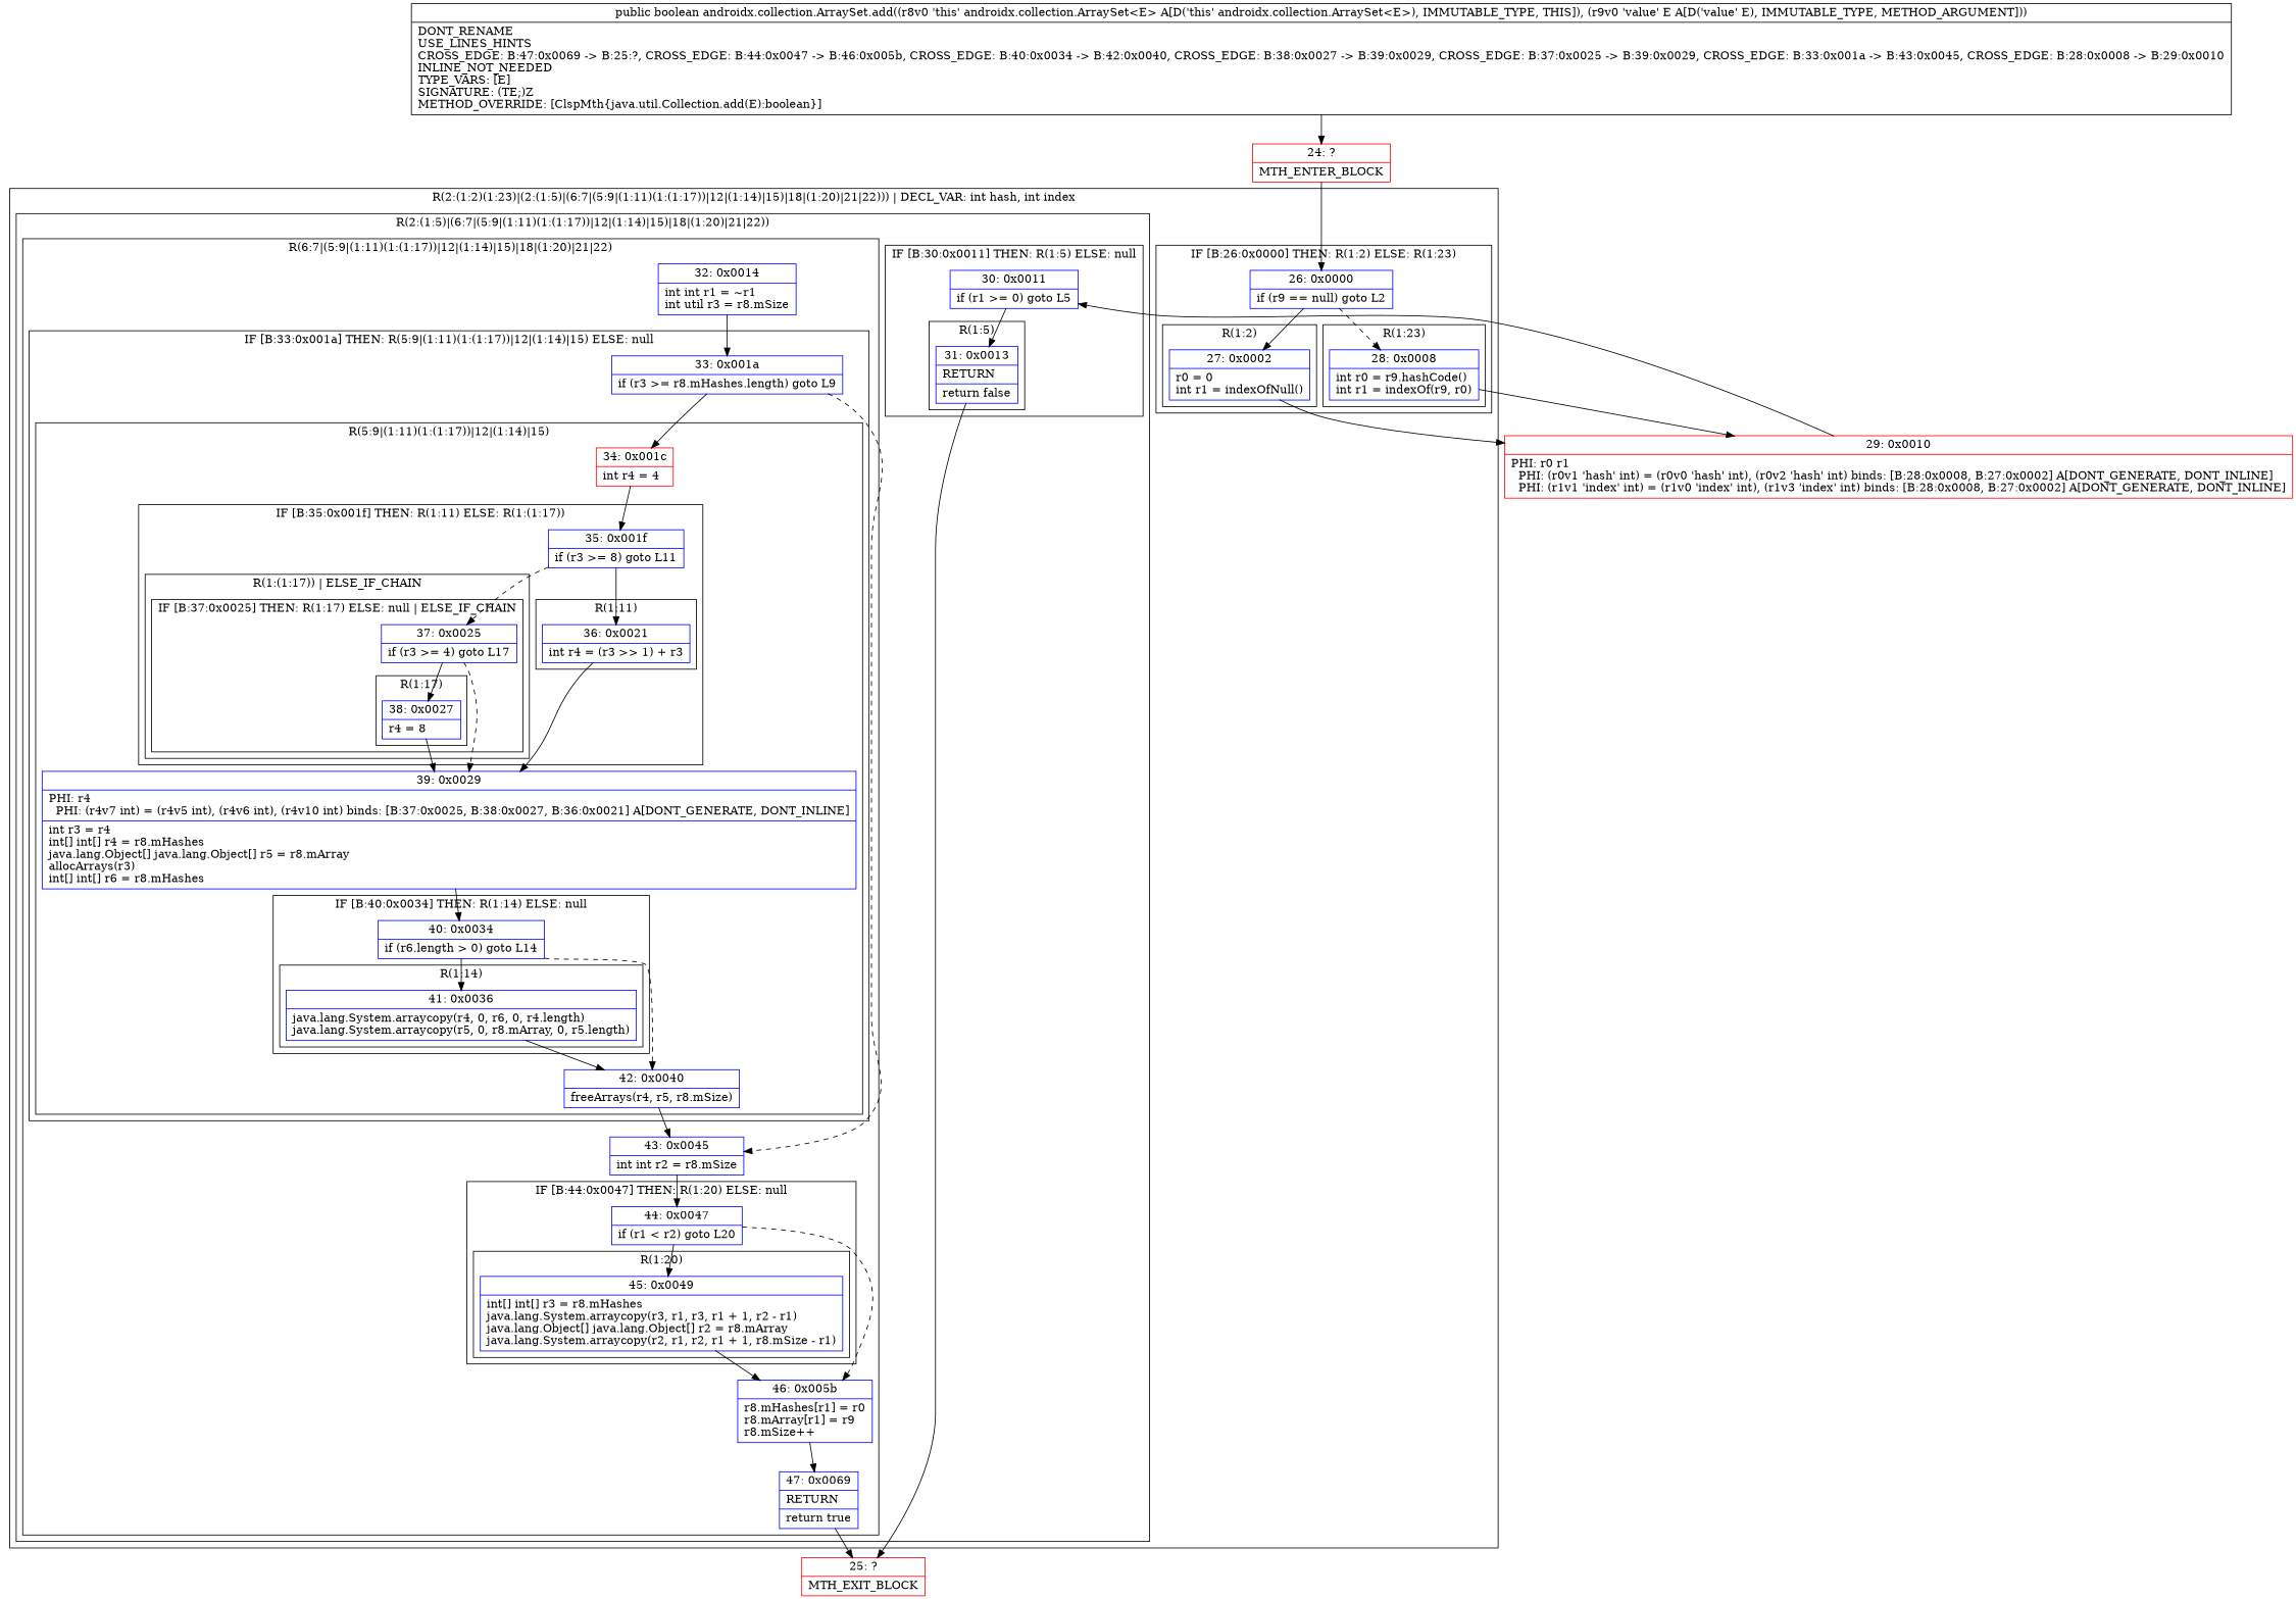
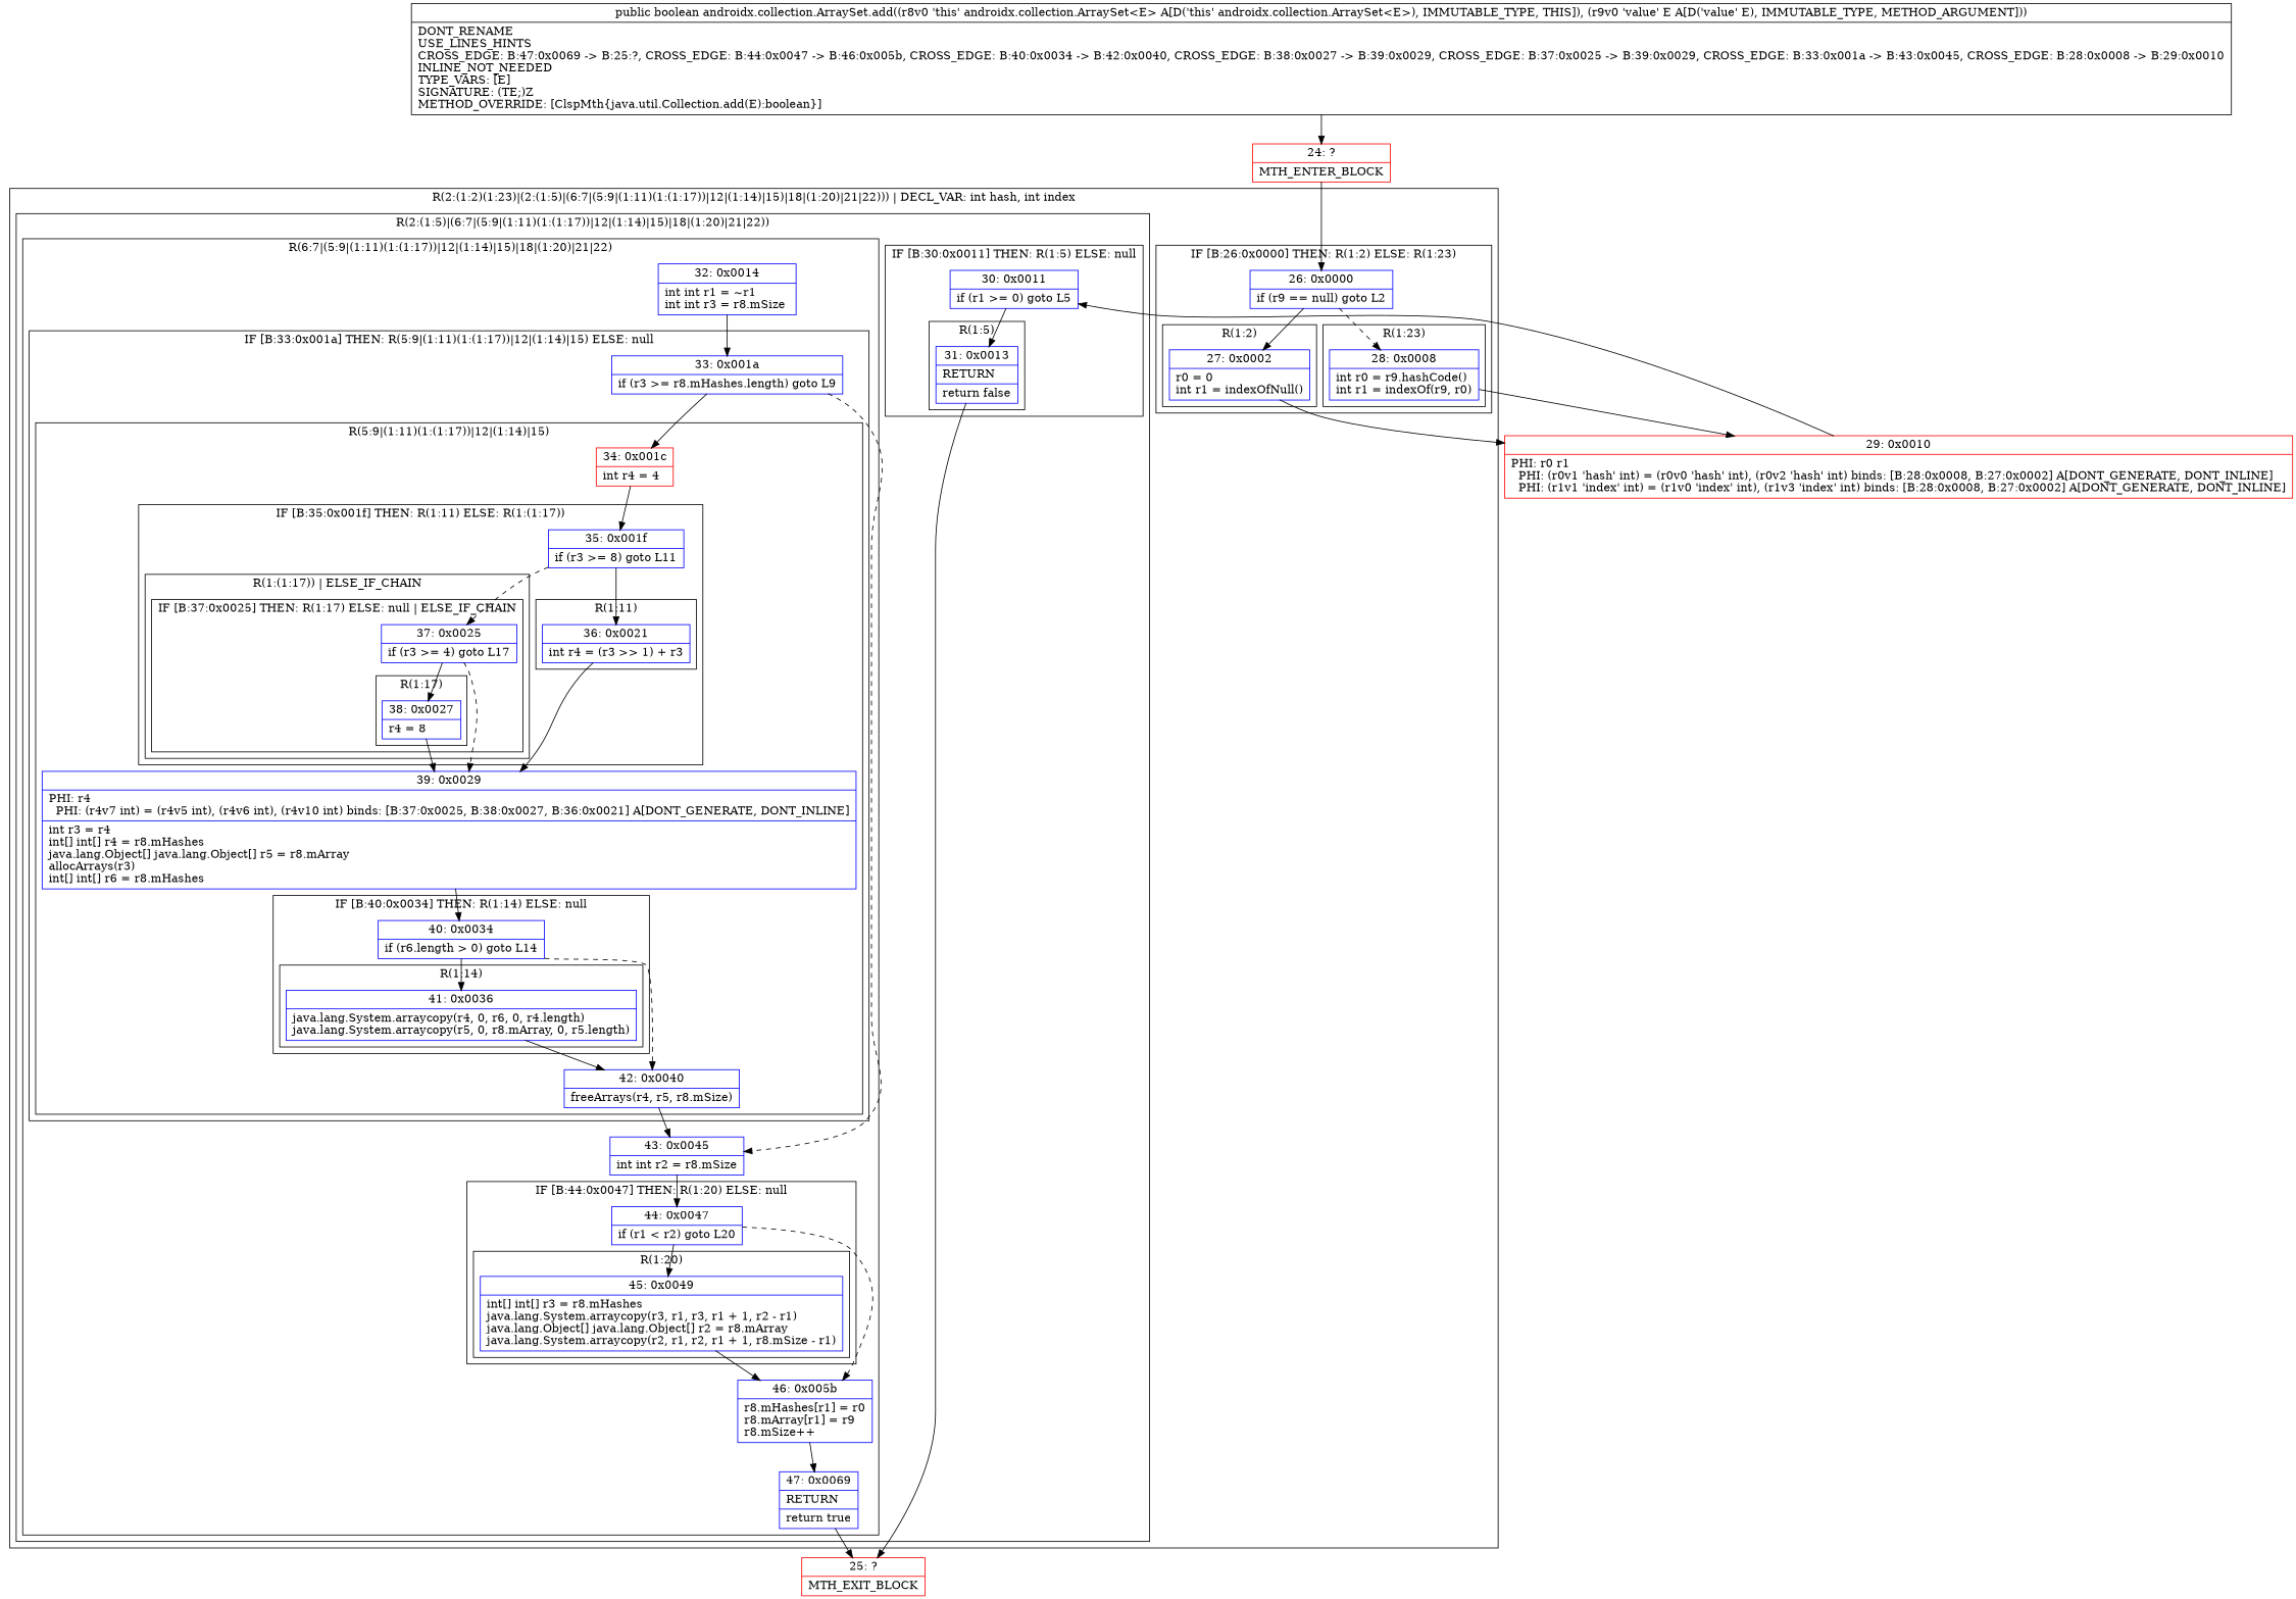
  digraph {
    fontname="DejaVu Serif"
    node [color=blue fontname="DejaVu Serif" shape=record]
    edge [fontname="DejaVu Serif"]
    n1 [label="{27\:\ 0x0002|r0 = 0\lint r1 = indexOfNull()\l}"]
    n2 [label="{28\:\ 0x0008|int r0 = r9.hashCode()\lint r1 = indexOf(r9, r0)\l}"]
    n3 [label="{26\:\ 0x0000|if (r9 == null) goto L2\l}"]
    n4 [label="{31\:\ 0x0013|RETURN\l|return false\l}"]
    n5 [label="{30\:\ 0x0011|if (r1 \>= 0) goto L5\l}"]
    n6 [label="{36\:\ 0x0021|int r4 = (r3 \>\> 1) + r3\l}"]
    n7 [label="{38\:\ 0x0027|r4 = 8\l}"]
    n8 [label="{37\:\ 0x0025|if (r3 \>= 4) goto L17\l}"]
    n9 [label="{35\:\ 0x001f|if (r3 \>= 8) goto L11\l}"]
    n10 [label="{41\:\ 0x0036|java.lang.System.arraycopy(r4, 0, r6, 0, r4.length)\ljava.lang.System.arraycopy(r5, 0, r8.mArray, 0, r5.length)\l}"]
    n11 [label="{40\:\ 0x0034|if (r6.length \> 0) goto L14\l}"]
    n12 [color=red label="{34\:\ 0x001c|int r4 = 4\l}"]
    n13 [label="{39\:\ 0x0029|PHI: r4 \l  PHI: (r4v7 int) = (r4v5 int), (r4v6 int), (r4v10 int) binds: [B:37:0x0025, B:38:0x0027, B:36:0x0021] A[DONT_GENERATE, DONT_INLINE]\l|int r3 = r4\lint[] int[] r4 = r8.mHashes\ljava.lang.Object[] java.lang.Object[] r5 = r8.mArray\lallocArrays(r3)\lint[] int[] r6 = r8.mHashes\l}"]
    n14 [label="{42\:\ 0x0040|freeArrays(r4, r5, r8.mSize)\l}"]
    n15 [label="{33\:\ 0x001a|if (r3 \>= r8.mHashes.length) goto L9\l}"]
    n16 [label="{45\:\ 0x0049|int[] int[] r3 = r8.mHashes\ljava.lang.System.arraycopy(r3, r1, r3, r1 + 1, r2 \- r1)\ljava.lang.Object[] java.lang.Object[] r2 = r8.mArray\ljava.lang.System.arraycopy(r2, r1, r2, r1 + 1, r8.mSize \- r1)\l}"]
    n17 [label="{44\:\ 0x0047|if (r1 \< r2) goto L20\l}"]
-   n18 [label="{32\:\ 0x0014|int int r1 = ~r1\lint util r3 = r8.mSize\l}"]
+   n18 [label="{32\:\ 0x0014|int int r1 = ~r1\lint int r3 = r8.mSize\l}"]
    n19 [label="{43\:\ 0x0045|int int r2 = r8.mSize\l}"]
    n20 [label="{46\:\ 0x005b|r8.mHashes[r1] = r0\lr8.mArray[r1] = r9\lr8.mSize++\l}"]
    n21 [label="{47\:\ 0x0069|RETURN\l|return true\l}"]
    n22 [color=red label="{29\:\ 0x0010|PHI: r0 r1 \l  PHI: (r0v1 'hash' int) = (r0v0 'hash' int), (r0v2 'hash' int) binds: [B:28:0x0008, B:27:0x0002] A[DONT_GENERATE, DONT_INLINE]\l  PHI: (r1v1 'index' int) = (r1v0 'index' int), (r1v3 'index' int) binds: [B:28:0x0008, B:27:0x0002] A[DONT_GENERATE, DONT_INLINE]\l}"]
    n23 [color=red label="{25\:\ ?|MTH_EXIT_BLOCK\l}"]
    n24 [color=red label="{24\:\ ?|MTH_ENTER_BLOCK\l}"]
    n25 [label="{public boolean androidx.collection.ArraySet.add((r8v0 'this' androidx.collection.ArraySet\<E\> A[D('this' androidx.collection.ArraySet\<E\>), IMMUTABLE_TYPE, THIS]), (r9v0 'value' E A[D('value' E), IMMUTABLE_TYPE, METHOD_ARGUMENT]))  | DONT_RENAME\lUSE_LINES_HINTS\lCROSS_EDGE: B:47:0x0069 \-\> B:25:?, CROSS_EDGE: B:44:0x0047 \-\> B:46:0x005b, CROSS_EDGE: B:40:0x0034 \-\> B:42:0x0040, CROSS_EDGE: B:38:0x0027 \-\> B:39:0x0029, CROSS_EDGE: B:37:0x0025 \-\> B:39:0x0029, CROSS_EDGE: B:33:0x001a \-\> B:43:0x0045, CROSS_EDGE: B:28:0x0008 \-\> B:29:0x0010\lINLINE_NOT_NEEDED\lTYPE_VARS: [E]\lSIGNATURE: (TE;)Z\lMETHOD_OVERRIDE: [ClspMth\{java.util.Collection.add(E):boolean\}]\l}" color=""]
    subgraph cluster_1 {
      label="R(2:(1:2)(1:23)|(2:(1:5)|(6:7|(5:9|(1:11)(1:(1:17))|12|(1:14)|15)|18|(1:20)|21|22))) | DECL_VAR: int hash, int index\l"
      subgraph cluster_2 {
        label="IF [B:26:0x0000] THEN: R(1:2) ELSE: R(1:23)"
        n3
        subgraph cluster_3 {
          label="R(1:2)"
          n1
        }
        subgraph cluster_4 {
          label="R(1:23)"
          n2
        }
      }
      subgraph cluster_5 {
        label="R(2:(1:5)|(6:7|(5:9|(1:11)(1:(1:17))|12|(1:14)|15)|18|(1:20)|21|22))"
        subgraph cluster_6 {
          label="IF [B:30:0x0011] THEN: R(1:5) ELSE: null"
          n5
          subgraph cluster_7 {
            label="R(1:5)"
            n4
          }
        }
        subgraph cluster_8 {
          label="R(6:7|(5:9|(1:11)(1:(1:17))|12|(1:14)|15)|18|(1:20)|21|22)"
          n18
          n19
          n20
          n21
          subgraph cluster_9 {
            label="IF [B:33:0x001a] THEN: R(5:9|(1:11)(1:(1:17))|12|(1:14)|15) ELSE: null"
            n15
            subgraph cluster_10 {
              label="R(5:9|(1:11)(1:(1:17))|12|(1:14)|15)"
              n12
              n13
              n14
              subgraph cluster_11 {
                label="IF [B:35:0x001f] THEN: R(1:11) ELSE: R(1:(1:17))"
                n9
                subgraph cluster_12 {
                  label="R(1:11)"
                  n6
                }
                subgraph cluster_13 {
                  label="R(1:(1:17)) | ELSE_IF_CHAIN\l"
                  subgraph cluster_14 {
                    label="IF [B:37:0x0025] THEN: R(1:17) ELSE: null | ELSE_IF_CHAIN\l"
                    n8
                    subgraph cluster_15 {
                      label="R(1:17)"
                      n7
                    }
                  }
                }
              }
              subgraph cluster_16 {
                label="IF [B:40:0x0034] THEN: R(1:14) ELSE: null"
                n11
                subgraph cluster_17 {
                  label="R(1:14)"
                  n10
                }
              }
            }
          }
          subgraph cluster_18 {
            label="IF [B:44:0x0047] THEN: R(1:20) ELSE: null"
            n17
            subgraph cluster_19 {
              label="R(1:20)"
              n16
            }
          }
        }
      }
    }
    n1 -> n22
    n2 -> n22
    n3 -> n1
    n3 -> n2 [style=dashed]
    n4 -> n23
    n5 -> n4
    n6 -> n13
    n7 -> n13
    n8 -> n7
    n8 -> n13 [style=dashed]
    n9 -> n6
    n9 -> n8 [style=dashed]
    n10 -> n14
    n11 -> n10
    n11 -> n14 [style=dashed]
    n12 -> n9
    n13 -> n11
    n14 -> n19
    n15 -> n12
    n15 -> n19 [style=dashed]
    n16 -> n20
    n17 -> n16
    n17 -> n20 [style=dashed]
    n18 -> n15
    n19 -> n17
    n20 -> n21
    n21 -> n23
    n22 -> n5
    n24 -> n3
    n25 -> n24
  }
